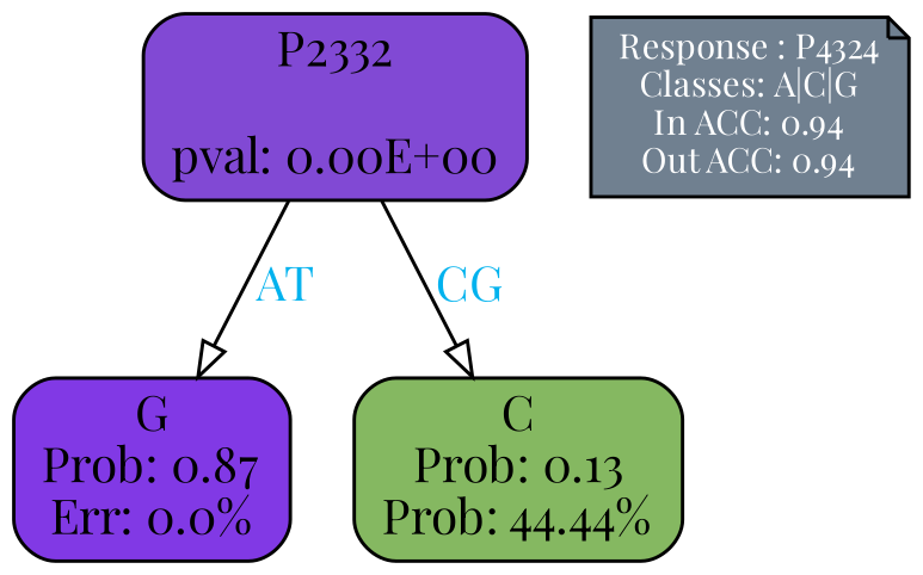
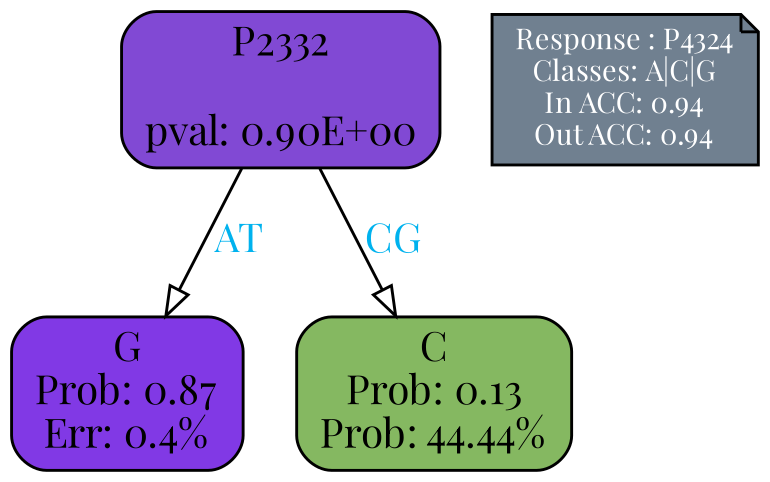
  digraph {
    fontname="Playfair Display"
    ranksep=equally
    splines=polylines
    node [color=black fontname="Playfair Display" shape=box style="filled, rounded"]
    edge [arrowhead=onormal fontcolor=deepskyblue2 fontname="Playfair Display"]
-   n1 [fillcolor="#8139e5" label="G\nProb: 0.87\nErr: 0.0%"]
+   n1 [fillcolor="#8139e5" label="G\nProb: 0.87\nErr: 0.4%"]
    n2 [fillcolor="#85b861" label="C\nProb: 0.13\nProb: 44.44%"]
    n3 [align=left fillcolor=slategray fontcolor=white fontsize=10 label="Response : P4324\nClasses: A|C|G\nIn ACC: 0.94\nOut ACC: 0.94\n" shape=note style=filled]
-   n4 [fillcolor="#8149d4" label="P2332\n\npval: 0.00E+00"]
+   n4 [fillcolor="#8149d4" label="P2332\n\npval: 0.90E+00"]
    subgraph sub_1 {
      rank=same
      n1
      n2
    }
    subgraph sub_2 {
      rank=same
      n3
      n4
    }
    n4 -> n1 [label=AT]
    n4 -> n2 [label=CG]
  }
